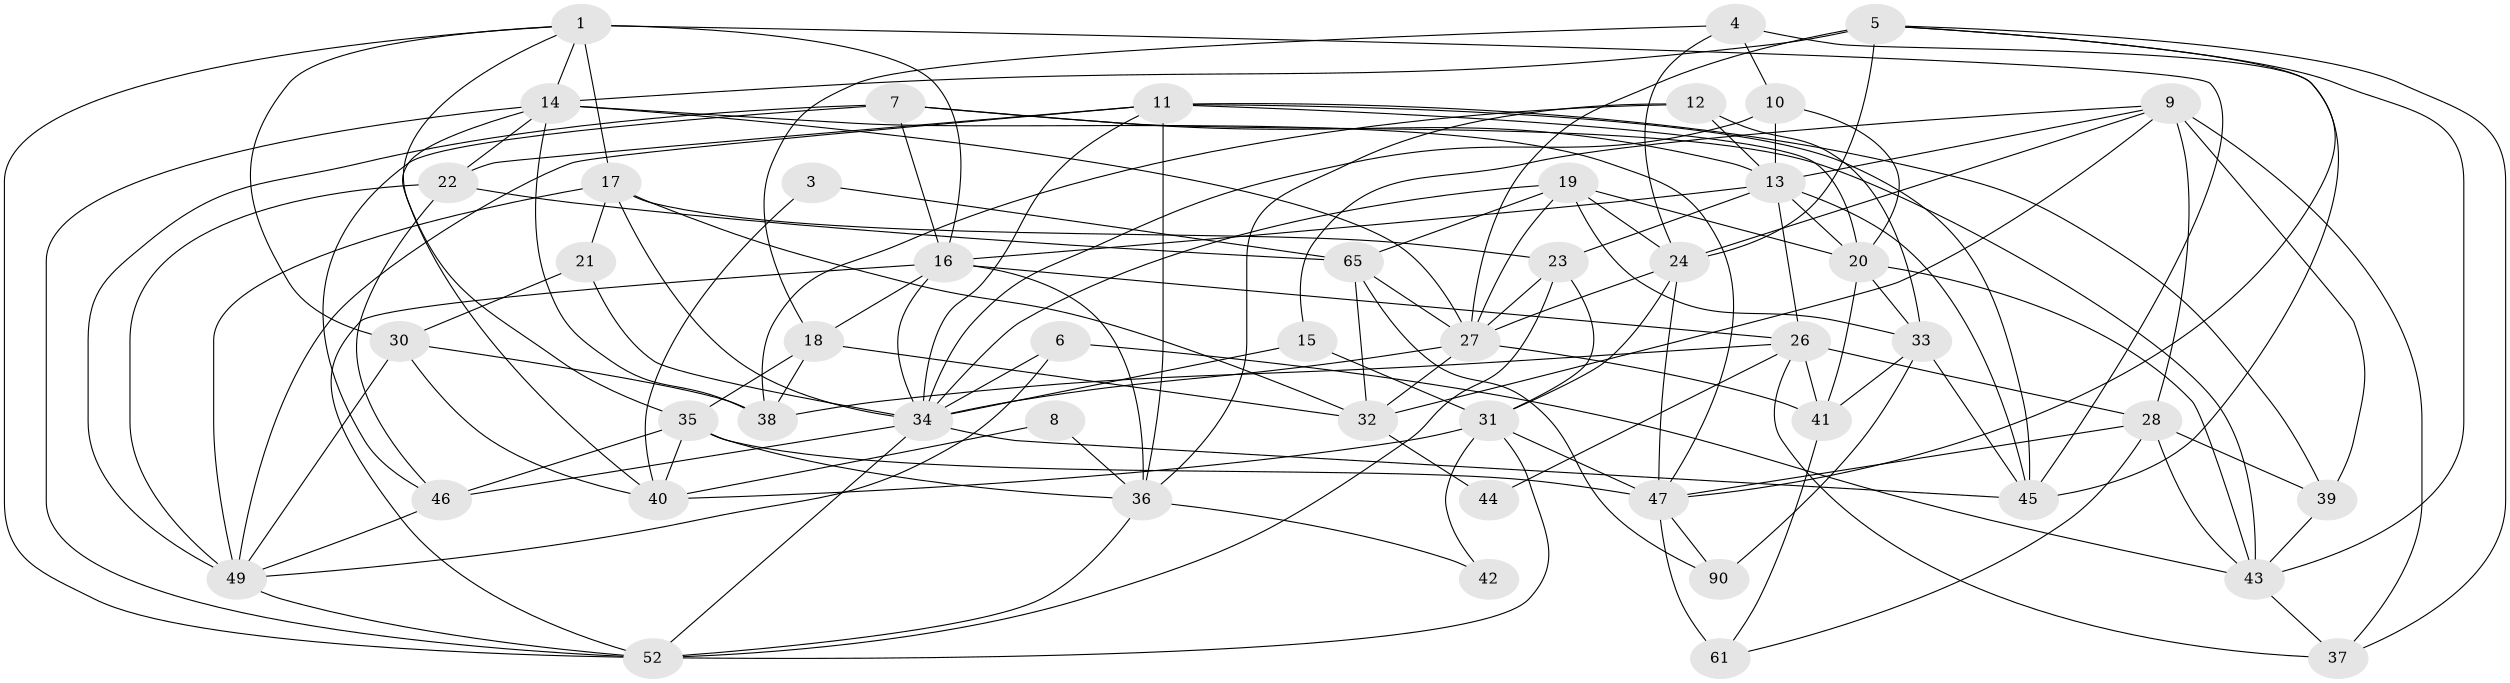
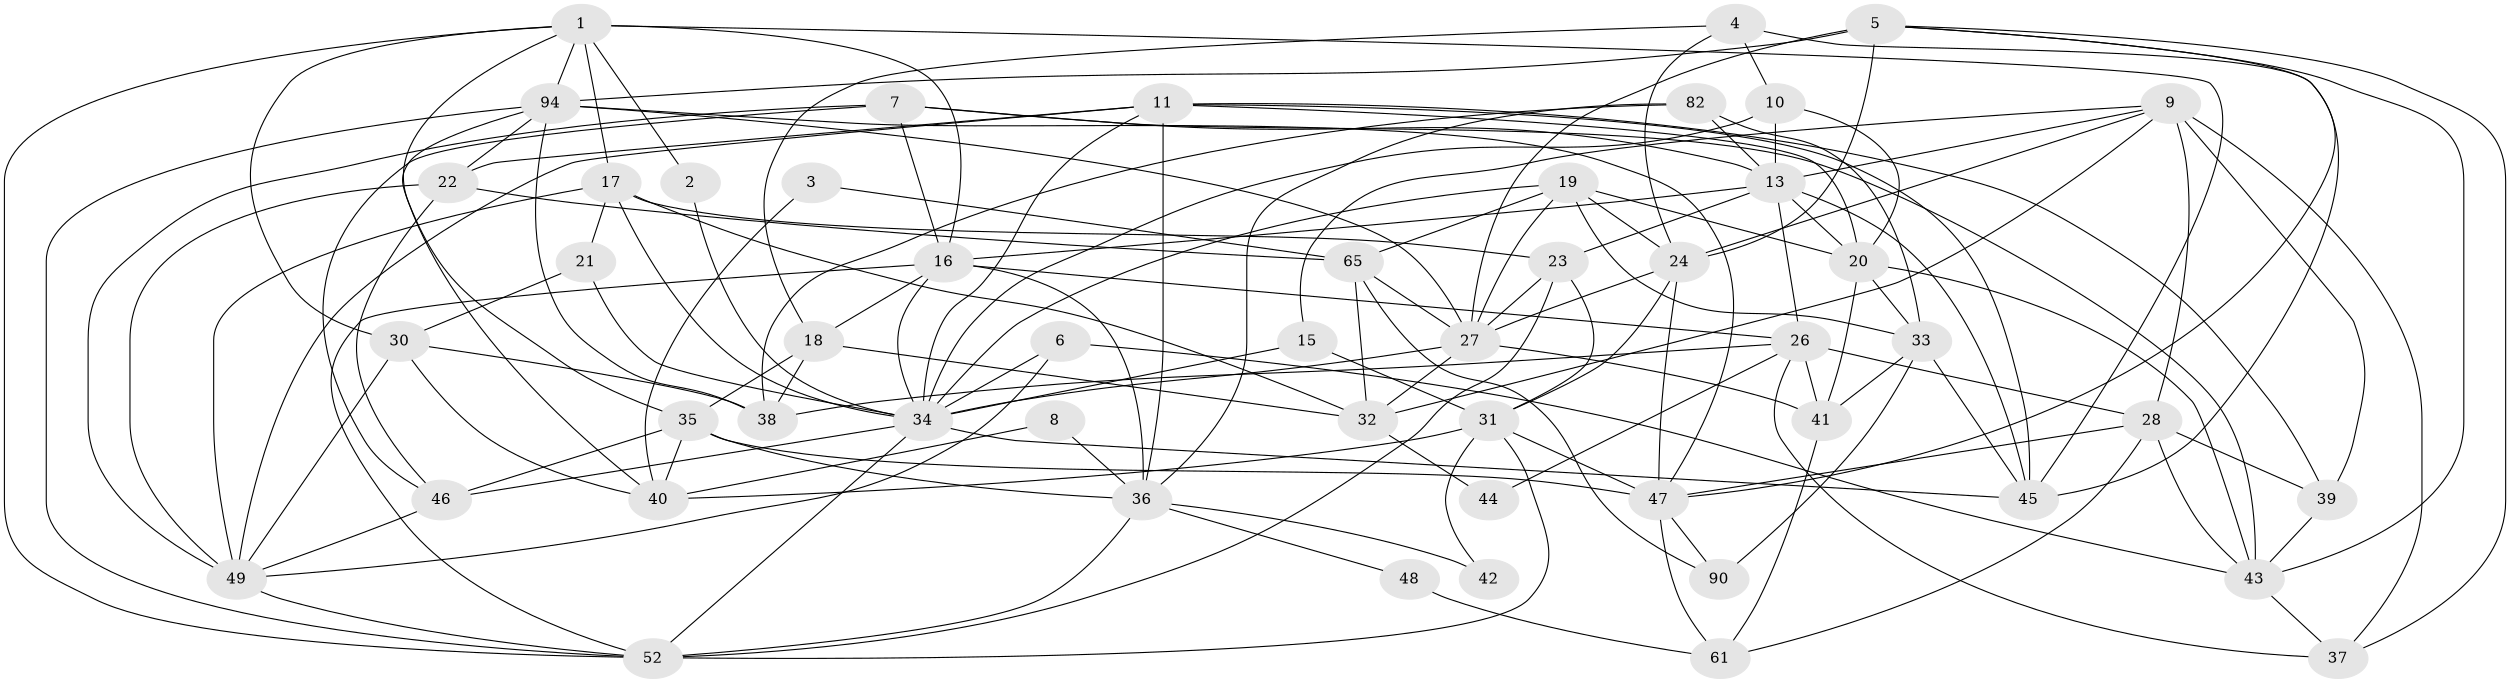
  graph {
    node [color=gray90 style=filled]
    edge [weight=1.0]
    1
-   14
+   2
+   14 [label=94]
    16
    17
    30
    35
    45
    52
    34
    40
    27
    47
    22
    38
    18
    36
    26
    49
    32
    23
    21
    46
    n24 [label=65]
    3
    n26 [label=90]
    4
    10
    24
    13
    20
    31
    5
    37
    43
    41
    n37 [label=61]
    6
    7
    8
    42
+   48
    9
    15
    28
    39
    44
    33
    11
-   12
+   12 [label=82]
    19
+   1 -- 2
    1 -- 14
    1 -- 16
    1 -- 17
    1 -- 30
    1 -- 35
    1 -- 45
    1 -- 52
+   2 -- 34
    14 -- 52
    14 -- 40
    14 -- 27
    14 -- 47
    14 -- 22
    14 -- 38
    16 -- 52
    16 -- 34
    16 -- 18
    16 -- 36
    16 -- 26
    17 -- 34
    17 -- 49
    17 -- 32
    17 -- 23
    17 -- 21
    30 -- 40
    30 -- 38
    30 -- 49
    35 -- 40
    35 -- 47
    35 -- 36
    35 -- 46
    34 -- 45
    34 -- 52
    34 -- 46
    27 -- 34
    27 -- 32
    27 -- 41
    47 -- n26
    47 -- n37
    22 -- 49
    22 -- 46
    22 -- n24
    18 -- 35
    18 -- 38
    18 -- 32
    36 -- 52
    36 -- 42
+   36 -- 48
    26 -- 38
    26 -- 37
    26 -- 41
    26 -- 28
    26 -- 44
    49 -- 52
    32 -- 44
    23 -- 52
    23 -- 27
    23 -- 31
    21 -- 30
    21 -- 34
    46 -- 49
    n24 -- 27
    n24 -- 32
    n24 -- n26
    3 -- 40
    3 -- n24
    4 -- 45
    4 -- 18
    4 -- 10
    4 -- 24
    10 -- 34
    10 -- 13
    10 -- 20
    24 -- 27
    24 -- 47
    24 -- 31
    13 -- 16
    13 -- 45
    13 -- 26 [weight=2.0]
    13 -- 23
    13 -- 20
    20 -- 43
    20 -- 41
    20 -- 33
    31 -- 52
    31 -- 40
    31 -- 47
    31 -- 42
    5 -- 14
    5 -- 27
    5 -- 47
    5 -- 24
    5 -- 37
    5 -- 43
    43 -- 37
    41 -- n37
    6 -- 34
    6 -- 49
    6 -- 43
    7 -- 16
    7 -- 49
    7 -- 46
    7 -- 13
    7 -- 43
    8 -- 40
    8 -- 36
+   48 -- n37
    9 -- 32
    9 -- 24
    9 -- 13
    9 -- 37
    9 -- 15
    9 -- 28
    9 -- 39
    15 -- 34 [weight=2.0]
    15 -- 31
    28 -- 47
    28 -- 43
    28 -- n37
    28 -- 39
    39 -- 43
    33 -- 45
    33 -- n26
    33 -- 41
    11 -- 45
    11 -- 34
    11 -- 22
    11 -- 36
    11 -- 49
    11 -- 20
    11 -- 39
    12 -- 38
    12 -- 36
    12 -- 13
    12 -- 33
    19 -- 34
    19 -- 27
    19 -- n24
    19 -- 24
    19 -- 20
    19 -- 33
  }
